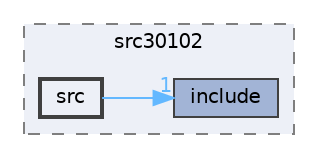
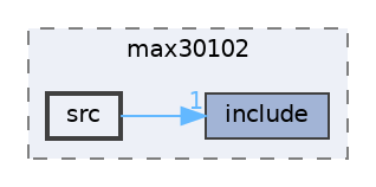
  digraph {
    compound=true
    rankdir=LR
    node [color=grey25 fontname=Helvetica fontsize=10 shape=box]
    n1 [fillcolor="#a2b4d6" height=0.2 label=include style=filled width=0.4]
    n2 [fillcolor="#edf0f7" height=0.2 label=src style="filled,bold" width=0.4]
    subgraph cluster_1 {
      bgcolor="#edf0f7"
      fontname=Helvetica
      fontsize=10
-     label=src30102
+     label=max30102
      pencolor=grey50
      style="filled,dashed"
      n1
      n2
    }
    n2 -> n1 [color=steelblue1 fontcolor=steelblue1 fontname=Helvetica fontsize=10 headlabel=1 labeldistance=1.5 labelfontname=Helvetica labelfontsize=10]
  }
